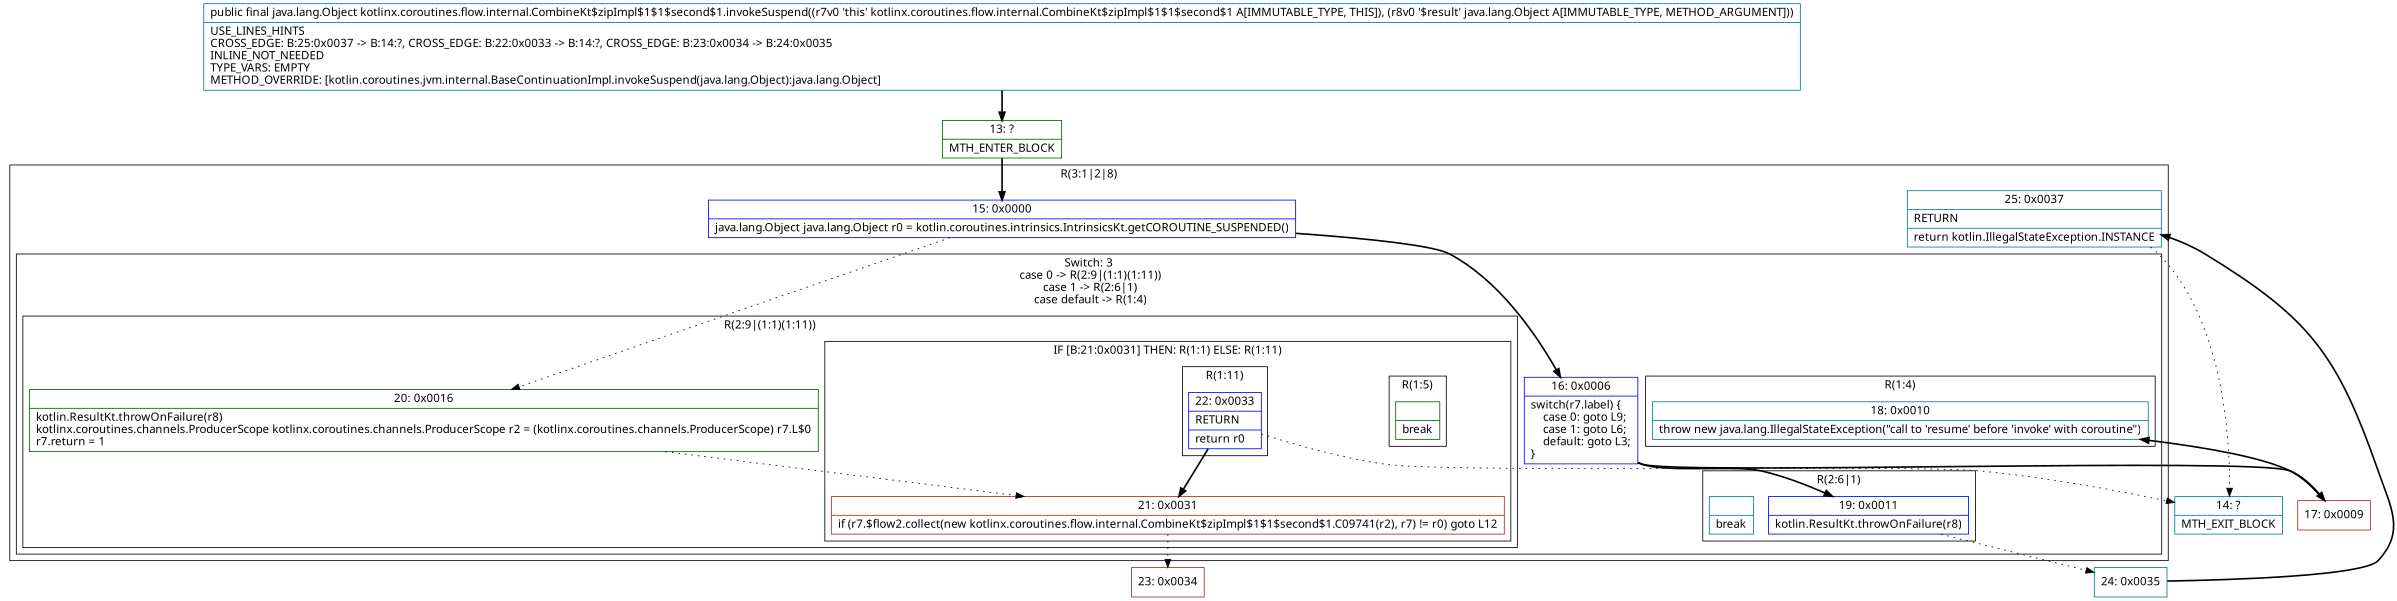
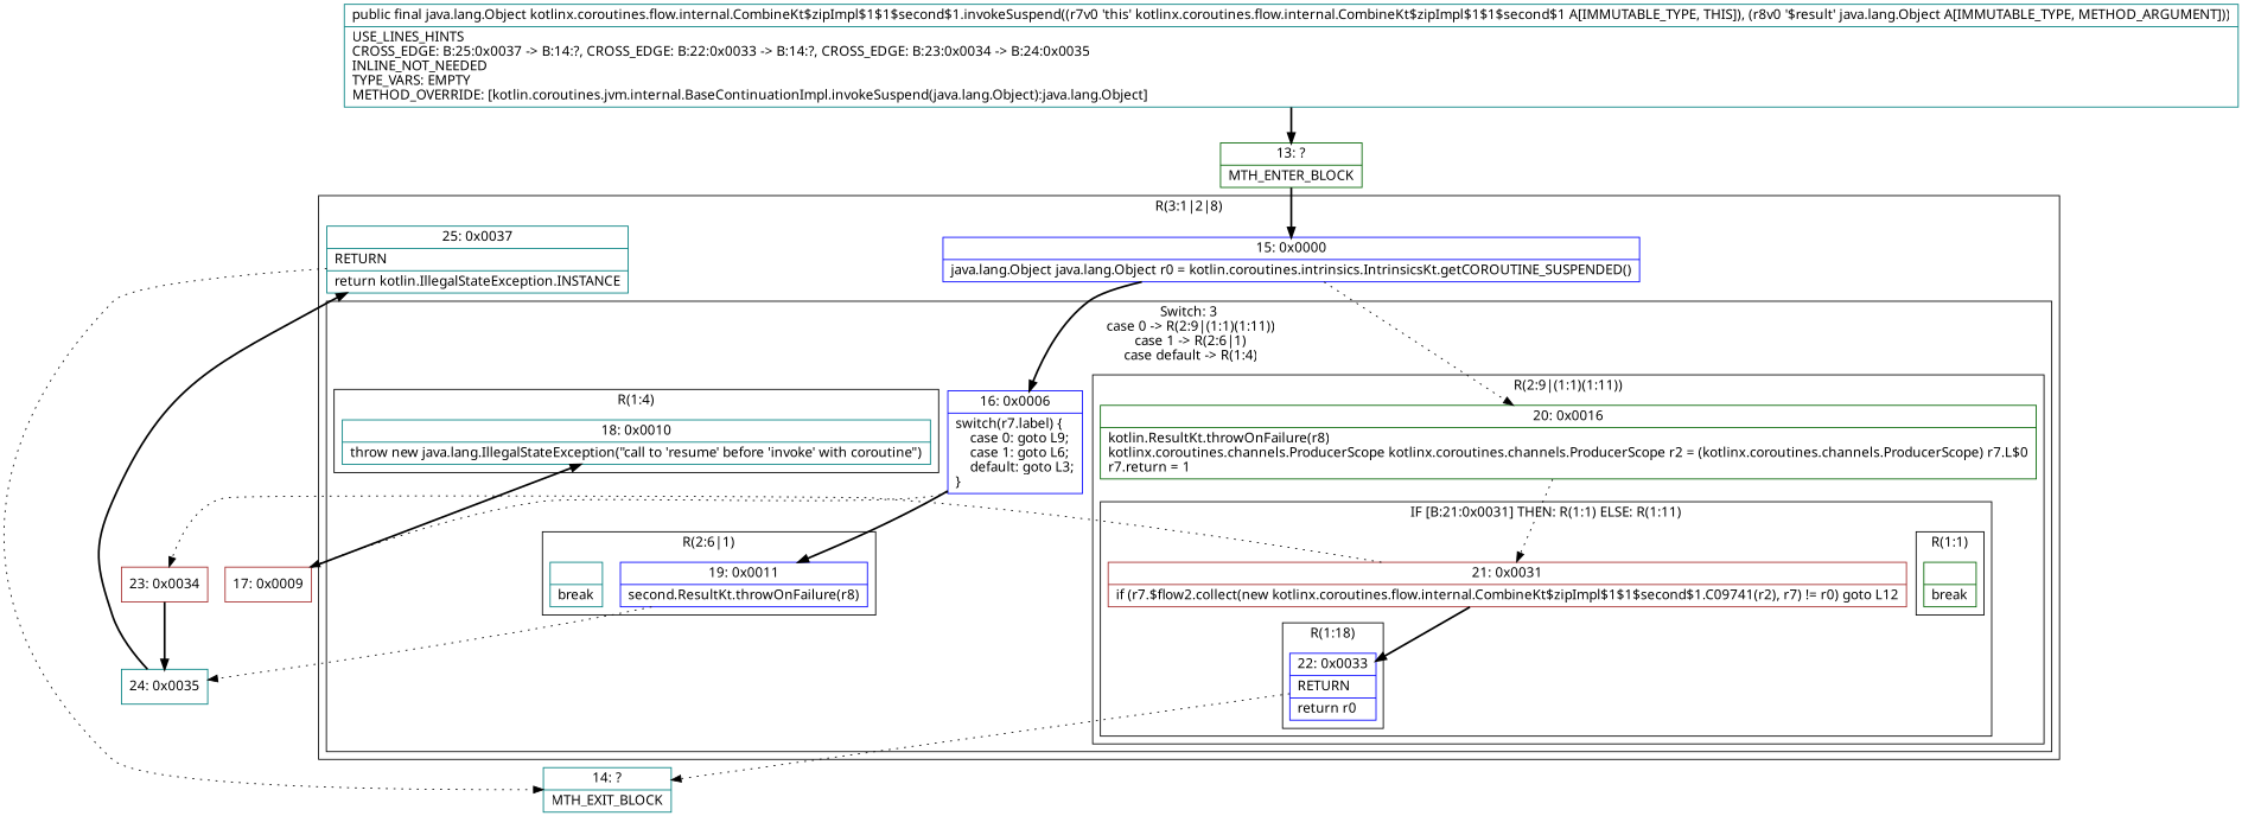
  digraph {
    fontname="Noto Sans"
    node [color=teal fontname="Noto Sans" shape=record]
    edge [fontname="Noto Sans" style=bold]
    n1 [color=darkgreen label="{|break\l}"]
    n2 [color=blue label="{22\:\ 0x0033|RETURN\l|return r0\l}"]
    n3 [color=brown label="{21\:\ 0x0031|if (r7.$flow2.collect(new kotlinx.coroutines.flow.internal.CombineKt$zipImpl$1$1$second$1.C09741(r2), r7) != r0) goto L12\l}"]
    n4 [color=darkgreen label="{20\:\ 0x0016|kotlin.ResultKt.throwOnFailure(r8)\lkotlinx.coroutines.channels.ProducerScope kotlinx.coroutines.channels.ProducerScope r2 = (kotlinx.coroutines.channels.ProducerScope) r7.L$0\lr7.return = 1\l}"]
-   n5 [color=blue label="{19\:\ 0x0011|kotlin.ResultKt.throwOnFailure(r8)\l}"]
+   n5 [color=blue label="{19\:\ 0x0011|second.ResultKt.throwOnFailure(r8)\l}"]
    n6 [label="{|break\l}"]
    n7 [label="{18\:\ 0x0010|throw new java.lang.IllegalStateException(\"call to 'resume' before 'invoke' with coroutine\")\l}"]
    n8 [color=blue label="{16\:\ 0x0006|switch(r7.label) \{\l    case 0: goto L9;\l    case 1: goto L6;\l    default: goto L3;\l\}\l}"]
    n9 [color=blue label="{15\:\ 0x0000|java.lang.Object java.lang.Object r0 = kotlin.coroutines.intrinsics.IntrinsicsKt.getCOROUTINE_SUSPENDED()\l}"]
    n10 [label="{25\:\ 0x0037|RETURN\l|return kotlin.IllegalStateException.INSTANCE\l}"]
    n11 [label="{14\:\ ?|MTH_EXIT_BLOCK\l}"]
    n12 [color=brown label="{23\:\ 0x0034}"]
    n13 [label="{24\:\ 0x0035}"]
    n14 [color=brown label="{17\:\ 0x0009}"]
    n15 [color=darkgreen label="{13\:\ ?|MTH_ENTER_BLOCK\l}"]
    n16 [label="{public final java.lang.Object kotlinx.coroutines.flow.internal.CombineKt$zipImpl$1$1$second$1.invokeSuspend((r7v0 'this' kotlinx.coroutines.flow.internal.CombineKt$zipImpl$1$1$second$1 A[IMMUTABLE_TYPE, THIS]), (r8v0 '$result' java.lang.Object A[IMMUTABLE_TYPE, METHOD_ARGUMENT]))  | USE_LINES_HINTS\lCROSS_EDGE: B:25:0x0037 \-\> B:14:?, CROSS_EDGE: B:22:0x0033 \-\> B:14:?, CROSS_EDGE: B:23:0x0034 \-\> B:24:0x0035\lINLINE_NOT_NEEDED\lTYPE_VARS: EMPTY\lMETHOD_OVERRIDE: [kotlin.coroutines.jvm.internal.BaseContinuationImpl.invokeSuspend(java.lang.Object):java.lang.Object]\l}"]
    subgraph cluster_1 {
      label="R(3:1|2|8)"
      n9
      n10
      subgraph cluster_2 {
        label="Switch: 3\n case 0 -> R(2:9|(1:1)(1:11))\n case 1 -> R(2:6|1)\n case default -> R(1:4)"
        n8
        subgraph cluster_3 {
          label="R(2:9|(1:1)(1:11))"
          n4
          subgraph cluster_4 {
            label="IF [B:21:0x0031] THEN: R(1:1) ELSE: R(1:11)"
            n3
            subgraph cluster_5 {
-             label="R(1:5)"
+             label="R(1:1)"
              n1
            }
            subgraph cluster_6 {
-             label="R(1:11)"
+             label="R(1:18)"
              n2
            }
          }
        }
        subgraph cluster_7 {
          label="R(2:6|1)"
          n5
          n6
        }
        subgraph cluster_8 {
          label="R(1:4)"
          n7
        }
      }
    }
    n2 -> n11 [style=dotted]
-   n2 -> n3
+   n3 -> n2
    n3 -> n12 [style=dotted]
    n4 -> n3 [style=dotted]
    n5 -> n13 [style=dotted]
    n8 -> n5
-   n8 -> n14
+   n8 -> n14 [style=dotted]
    n9 -> n4 [style=dotted]
    n9 -> n8
    n10 -> n11 [style=dotted]
+   n12 -> n13
    n13 -> n10
    n14 -> n7
    n15 -> n9
    n16 -> n15
  }
